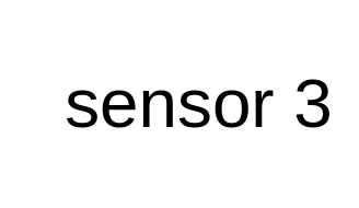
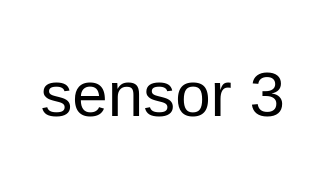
  <mxCell id="0" />
  <mxCell id="1" parent="0" />
- <mxCell id="2" value="&lt;font style=&quot;font-size: 51px&quot;&gt;sensor 3&lt;/font&gt;" style="text;html=1;strokeColor=none;fillColor=none;align=center;verticalAlign=middle;whiteSpace=wrap;rounded=0;" vertex="1" parent="1"><mxGeometry x="35" y="20" width="220" height="110" as="geometry" /></mxCell>
+ <mxCell id="2" value="&lt;font style=&quot;font-size: 51px&quot;&gt;sensor 3&lt;/font&gt;" style="text;html=1;strokeColor=none;fillColor=none;align=center;verticalAlign=middle;whiteSpace=wrap;rounded=0;" vertex="1" parent="1"><mxGeometry x="20" y="20" width="220" height="110" as="geometry" /></mxCell>
